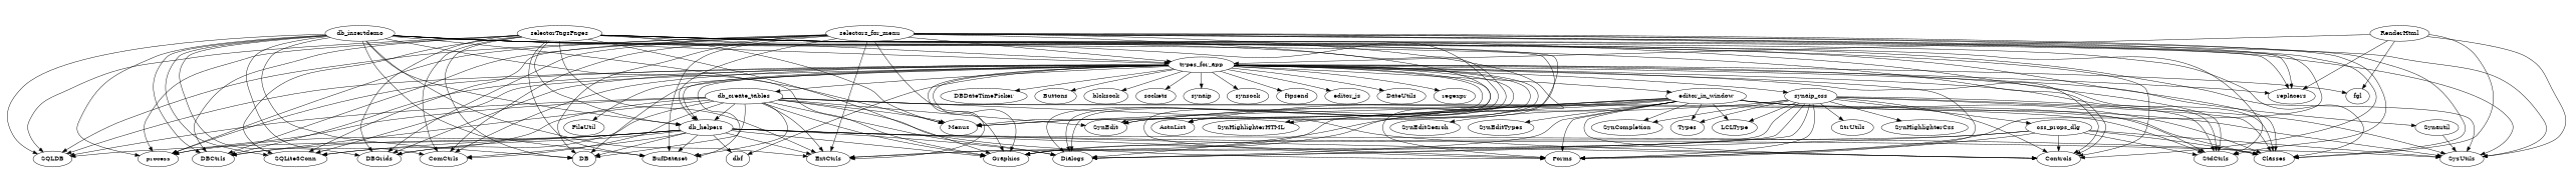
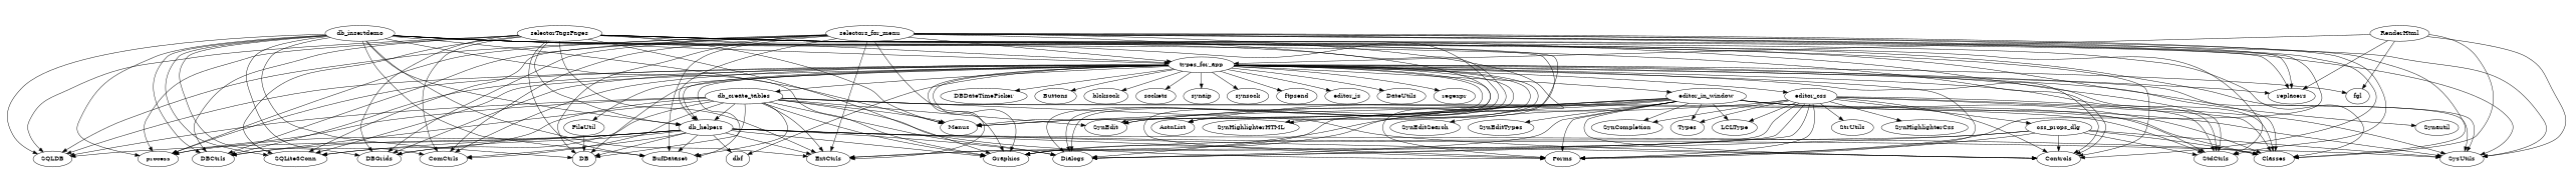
  digraph {
    css_props_dlg
    Classes
    SysUtils
    Forms
    Controls
    Graphics
    Dialogs
    StdCtrls
    db_create_tables
    DB
    BufDataset
    DBCtrls
    SQLite3Conn
    SQLDB
    process
    ExtCtrls
    ComCtrls
    Menus
    DBGrids
    db_helpers
    SynEdit
    dbf
    db_insertdemo
    types_for_app
-   editor_css [label=synaip_css]
+   editor_css
    editor_in_window
    ActnList
    SynHighlighterHTML
    replacers
    fgl
    FileUtil
    DBDateTimePicker
    Buttons
    blcksock
    sockets
    Synautil
    synaip
    synsock
    ftpsend
    editor_js
    DateUtils
    regexpr
    SynHighlighterCss
    SynCompletion
    Types
    LCLType
    StrUtils
    SynEditSearch
    SynEditTypes
    RenderHtml
    selectors_for_menu
    selectorTagsPages
    css_props_dlg -> Classes
    css_props_dlg -> SysUtils
    css_props_dlg -> Forms
    css_props_dlg -> Controls
    css_props_dlg -> Graphics
    css_props_dlg -> Dialogs
    css_props_dlg -> StdCtrls
    db_create_tables -> Classes
    db_create_tables -> Forms
    db_create_tables -> Controls
    db_create_tables -> Graphics
    db_create_tables -> Dialogs
    db_create_tables -> StdCtrls
    db_create_tables -> DB
    db_create_tables -> BufDataset
    db_create_tables -> DBCtrls
    db_create_tables -> SQLite3Conn
    db_create_tables -> SQLDB
    db_create_tables -> process
    db_create_tables -> ExtCtrls
    db_create_tables -> ComCtrls
    db_create_tables -> Menus
    db_create_tables -> DBGrids
    db_create_tables -> db_helpers
    db_create_tables -> SynEdit
    db_helpers -> Classes
    db_helpers -> SysUtils
    db_helpers -> Forms
    db_helpers -> Controls
    db_helpers -> Graphics
    db_helpers -> Dialogs
    db_helpers -> DB
    db_helpers -> BufDataset
    db_helpers -> DBCtrls
    db_helpers -> SQLite3Conn
    db_helpers -> SQLDB
    db_helpers -> process
    db_helpers -> ExtCtrls
    db_helpers -> ComCtrls
    db_helpers -> DBGrids
    db_helpers -> dbf
    db_insertdemo -> Classes
    db_insertdemo -> SysUtils
    db_insertdemo -> Forms
    db_insertdemo -> Controls
    db_insertdemo -> Graphics
    db_insertdemo -> Dialogs
    db_insertdemo -> StdCtrls
    db_insertdemo -> DB
    db_insertdemo -> BufDataset
    db_insertdemo -> DBCtrls
    db_insertdemo -> SQLite3Conn
    db_insertdemo -> SQLDB
    db_insertdemo -> process
    db_insertdemo -> ExtCtrls
    db_insertdemo -> ComCtrls
    db_insertdemo -> Menus
    db_insertdemo -> DBGrids
    db_insertdemo -> db_helpers
    db_insertdemo -> types_for_app
    types_for_app -> Classes
-   Synautil -> SysUtils
+   types_for_app -> SysUtils
    types_for_app -> Forms
    types_for_app -> Controls
    types_for_app -> Graphics
    types_for_app -> Dialogs
    types_for_app -> StdCtrls
    types_for_app -> db_create_tables
    types_for_app -> DB
    types_for_app -> BufDataset
    types_for_app -> DBCtrls
    types_for_app -> SQLite3Conn
    types_for_app -> SQLDB
    types_for_app -> process
    types_for_app -> ExtCtrls
    types_for_app -> ComCtrls
    types_for_app -> Menus
    types_for_app -> DBGrids
    types_for_app -> db_helpers
    types_for_app -> SynEdit
    types_for_app -> dbf
    types_for_app -> editor_css
    types_for_app -> editor_in_window
    types_for_app -> ActnList
    types_for_app -> SynHighlighterHTML
    types_for_app -> replacers
    types_for_app -> fgl
    types_for_app -> FileUtil
    types_for_app -> DBDateTimePicker
    types_for_app -> Buttons
    types_for_app -> blcksock
    types_for_app -> sockets
    types_for_app -> Synautil
    types_for_app -> synaip
    types_for_app -> synsock
    types_for_app -> ftpsend
    types_for_app -> editor_js
    types_for_app -> DateUtils
    types_for_app -> regexpr
    editor_css -> css_props_dlg
    editor_css -> Classes
    editor_css -> SysUtils
    editor_css -> Forms
    editor_css -> Controls
    editor_css -> Graphics
    editor_css -> Dialogs
    editor_css -> StdCtrls
    editor_css -> ExtCtrls
    editor_css -> SynEdit
    editor_css -> SynHighlighterCss
    editor_css -> SynCompletion
    editor_css -> Types
    editor_css -> LCLType
    editor_css -> StrUtils
    editor_in_window -> Classes
    editor_in_window -> SysUtils
    editor_in_window -> Forms
    editor_in_window -> Controls
    editor_in_window -> Graphics
    editor_in_window -> Dialogs
    editor_in_window -> StdCtrls
    editor_in_window -> ExtCtrls
    editor_in_window -> Menus
    editor_in_window -> SynEdit
    editor_in_window -> ActnList
    editor_in_window -> SynHighlighterHTML
    editor_in_window -> SynCompletion
    editor_in_window -> Types
    editor_in_window -> LCLType
    editor_in_window -> SynEditSearch
    editor_in_window -> SynEditTypes
    RenderHtml -> Classes
    RenderHtml -> SysUtils
    RenderHtml -> types_for_app
    RenderHtml -> replacers
    RenderHtml -> fgl
    selectors_for_menu -> Classes
    selectors_for_menu -> SysUtils
    selectors_for_menu -> Forms
    selectors_for_menu -> Controls
    selectors_for_menu -> Graphics
    selectors_for_menu -> Dialogs
    selectors_for_menu -> StdCtrls
    selectors_for_menu -> DB
    selectors_for_menu -> BufDataset
    selectors_for_menu -> DBCtrls
    selectors_for_menu -> SQLite3Conn
    selectors_for_menu -> SQLDB
    selectors_for_menu -> process
    selectors_for_menu -> ExtCtrls
    selectors_for_menu -> ComCtrls
    selectors_for_menu -> Menus
    selectors_for_menu -> DBGrids
    selectors_for_menu -> db_helpers
    selectors_for_menu -> types_for_app
    selectors_for_menu -> replacers
    selectorTagsPages -> Classes
    selectorTagsPages -> SysUtils
    selectorTagsPages -> Forms
    selectorTagsPages -> Controls
    selectorTagsPages -> Graphics
    selectorTagsPages -> Dialogs
    selectorTagsPages -> StdCtrls
-   selectorTagsPages -> DB
+   FileUtil -> DB
    selectorTagsPages -> BufDataset
    selectorTagsPages -> DBCtrls
    selectorTagsPages -> SQLite3Conn
    selectorTagsPages -> SQLDB
    selectorTagsPages -> process
    selectorTagsPages -> ExtCtrls
    selectorTagsPages -> ComCtrls
    selectorTagsPages -> Menus
    selectorTagsPages -> DBGrids
    selectorTagsPages -> db_helpers
    selectorTagsPages -> types_for_app
    selectorTagsPages -> replacers
  }
